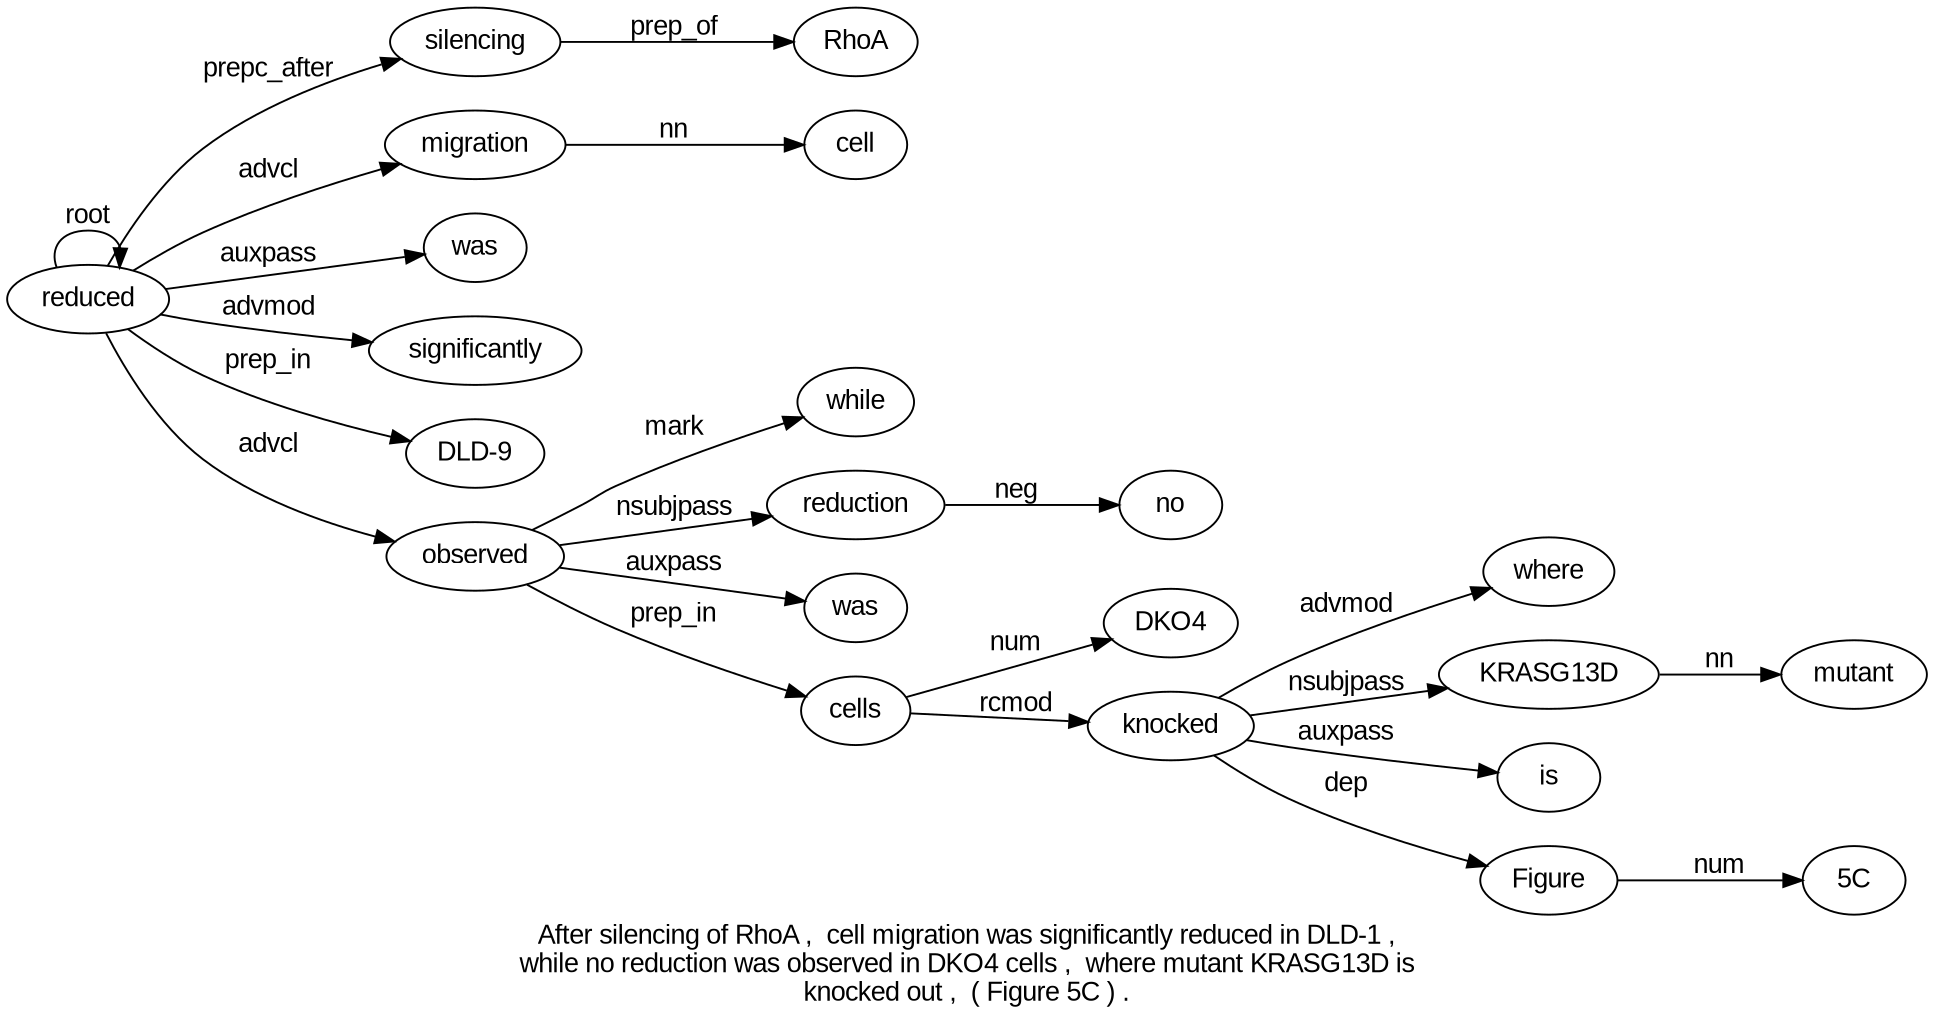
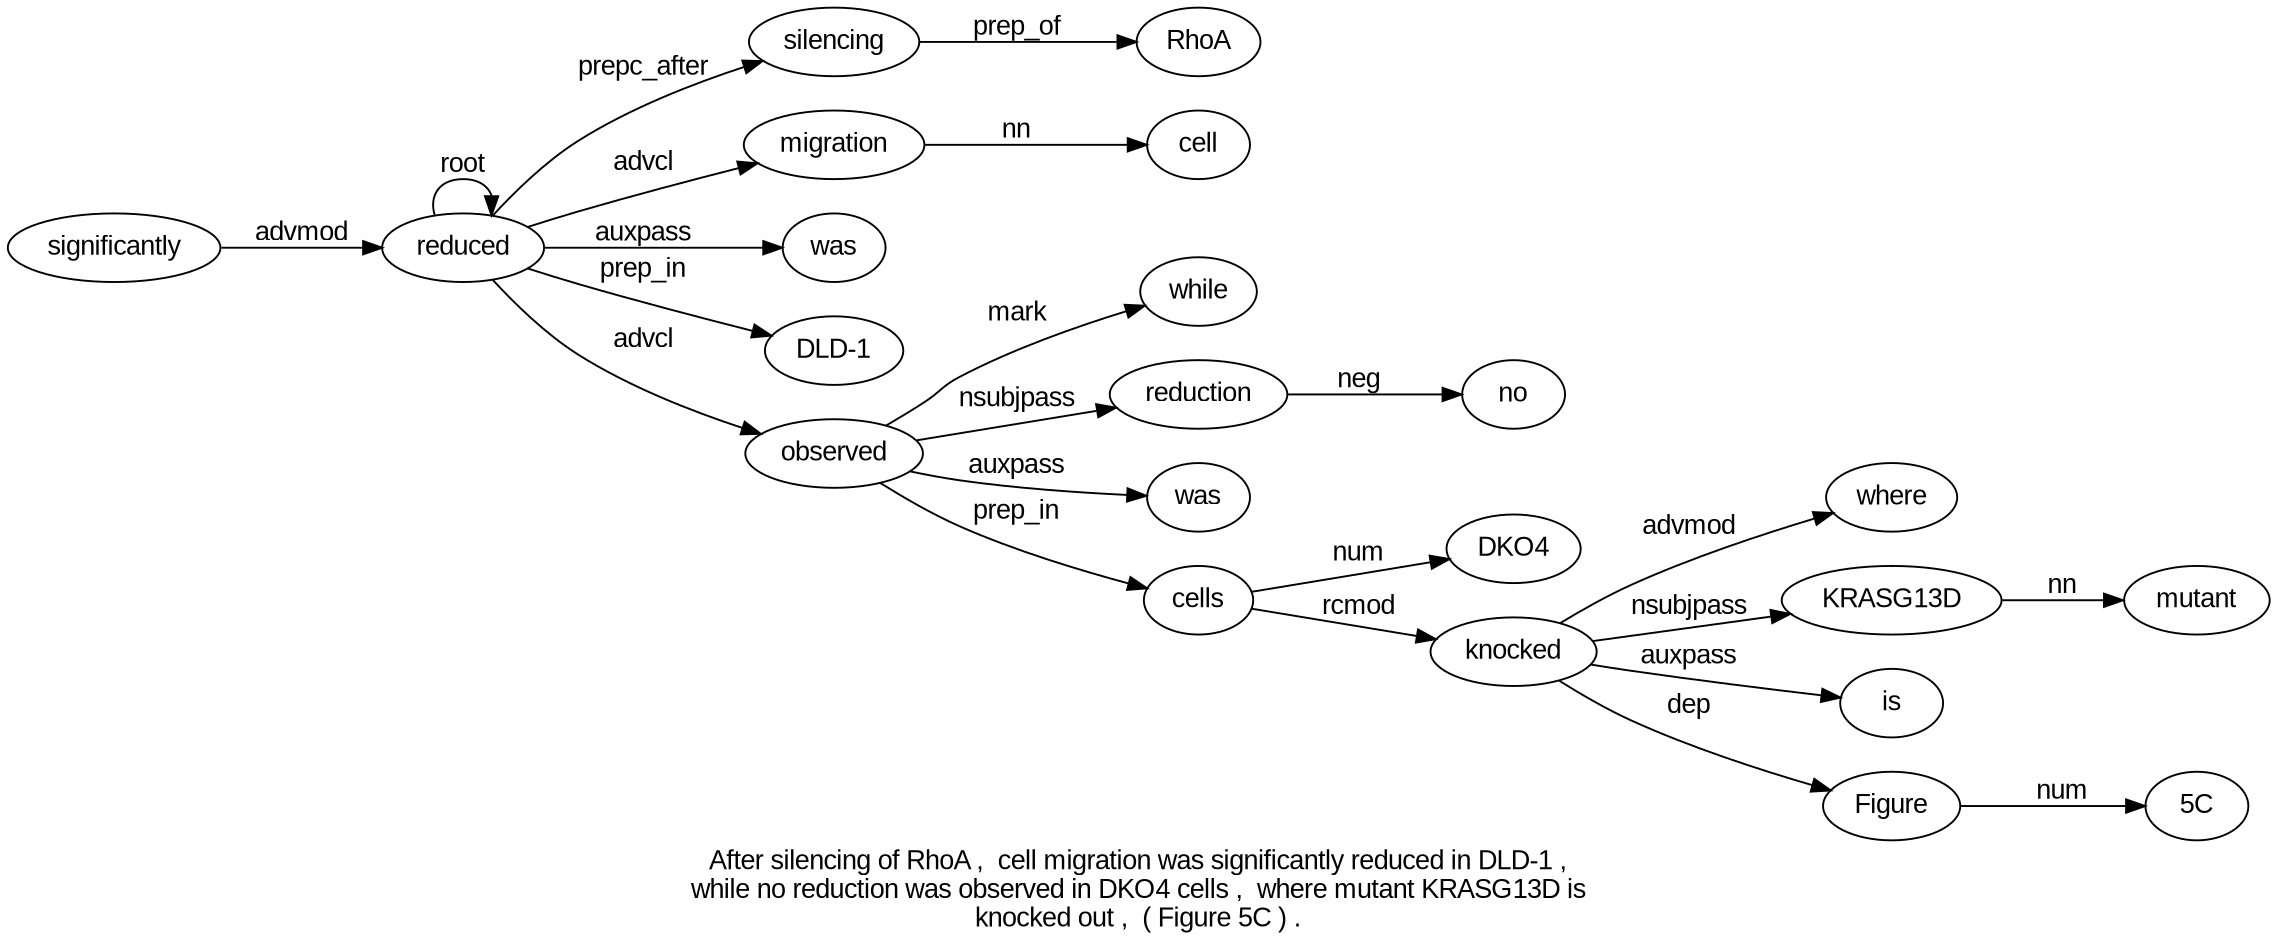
  digraph {
    fontname="Liberation Sans"
    label="After silencing of RhoA ,  cell migration was significantly reduced in DLD-1 ,\nwhile no reduction was observed in DKO4 cells ,  where mutant KRASG13D is\nknocked out ,  ( Figure 5C ) ."
    rankdir=LR
    node [fillcolor=white fontname="Liberation Sans" style=filled]
    edge [fontname="Liberation Sans"]
    n1 [label=reduced]
    n2 [label=silencing]
    n3 [label=migration]
    n4 [label=was]
    n5 [label=significantly]
-   n6 [label="DLD-9"]
+   n6 [label="DLD-1"]
    n7 [label=observed]
    n8 [label=RhoA]
    n9 [label=cell]
    n10 [label=while]
    n11 [label=reduction]
    n12 [label=was]
    n13 [label=cells]
    n14 [label=no]
    n15 [label=DKO4]
    n16 [label=knocked]
    n17 [label=where]
    n18 [label=KRASG13D]
    n19 [label=is]
    n20 [label=Figure]
    n21 [label=mutant]
    n22 [label="5C"]
    n1 -> n1 [label=root]
    n1 -> n2 [label=prepc_after]
    n1 -> n3 [label=advcl]
    n1 -> n4 [label=auxpass]
-   n1 -> n5 [label=advmod]
+   n5 -> n1 [label=advmod]
    n1 -> n6 [label=prep_in]
    n1 -> n7 [label=advcl]
    n2 -> n8 [label=prep_of]
    n3 -> n9 [label=nn]
    n7 -> n10 [label=mark]
    n7 -> n11 [label=nsubjpass]
    n7 -> n12 [label=auxpass]
    n7 -> n13 [label=prep_in]
    n11 -> n14 [label=neg]
    n13 -> n15 [label=num]
    n13 -> n16 [label=rcmod]
    n16 -> n17 [label=advmod]
    n16 -> n18 [label=nsubjpass]
    n16 -> n19 [label=auxpass]
    n16 -> n20 [label=dep]
    n18 -> n21 [label=nn]
    n20 -> n22 [label=num]
  }
